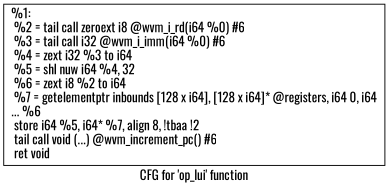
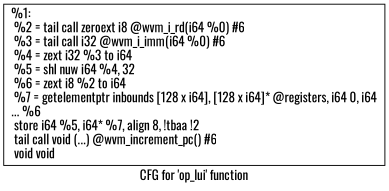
  digraph {
    label="CFG for 'op_lui' function"
    fontname=Oswald
-   n1 [label="{%1:\l  %2 = tail call zeroext i8 @wvm_i_rd(i64 %0) #6\l  %3 = tail call i32 @wvm_i_imm(i64 %0) #6\l  %4 = zext i32 %3 to i64\l  %5 = shl nuw i64 %4, 32\l  %6 = zext i8 %2 to i64\l  %7 = getelementptr inbounds [128 x i64], [128 x i64]* @registers, i64 0, i64\l... %6\l  store i64 %5, i64* %7, align 8, !tbaa !2\l  tail call void (...) @wvm_increment_pc() #6\l  ret void\l}" shape=record fontname=Oswald]
+   n1 [label="{%1:\l  %2 = tail call zeroext i8 @wvm_i_rd(i64 %0) #6\l  %3 = tail call i32 @wvm_i_imm(i64 %0) #6\l  %4 = zext i32 %3 to i64\l  %5 = shl nuw i64 %4, 32\l  %6 = zext i8 %2 to i64\l  %7 = getelementptr inbounds [128 x i64], [128 x i64]* @registers, i64 0, i64\l... %6\l  store i64 %5, i64* %7, align 8, !tbaa !2\l  tail call void (...) @wvm_increment_pc() #6\l  void void\l}" shape=record fontname=Oswald]
  }
